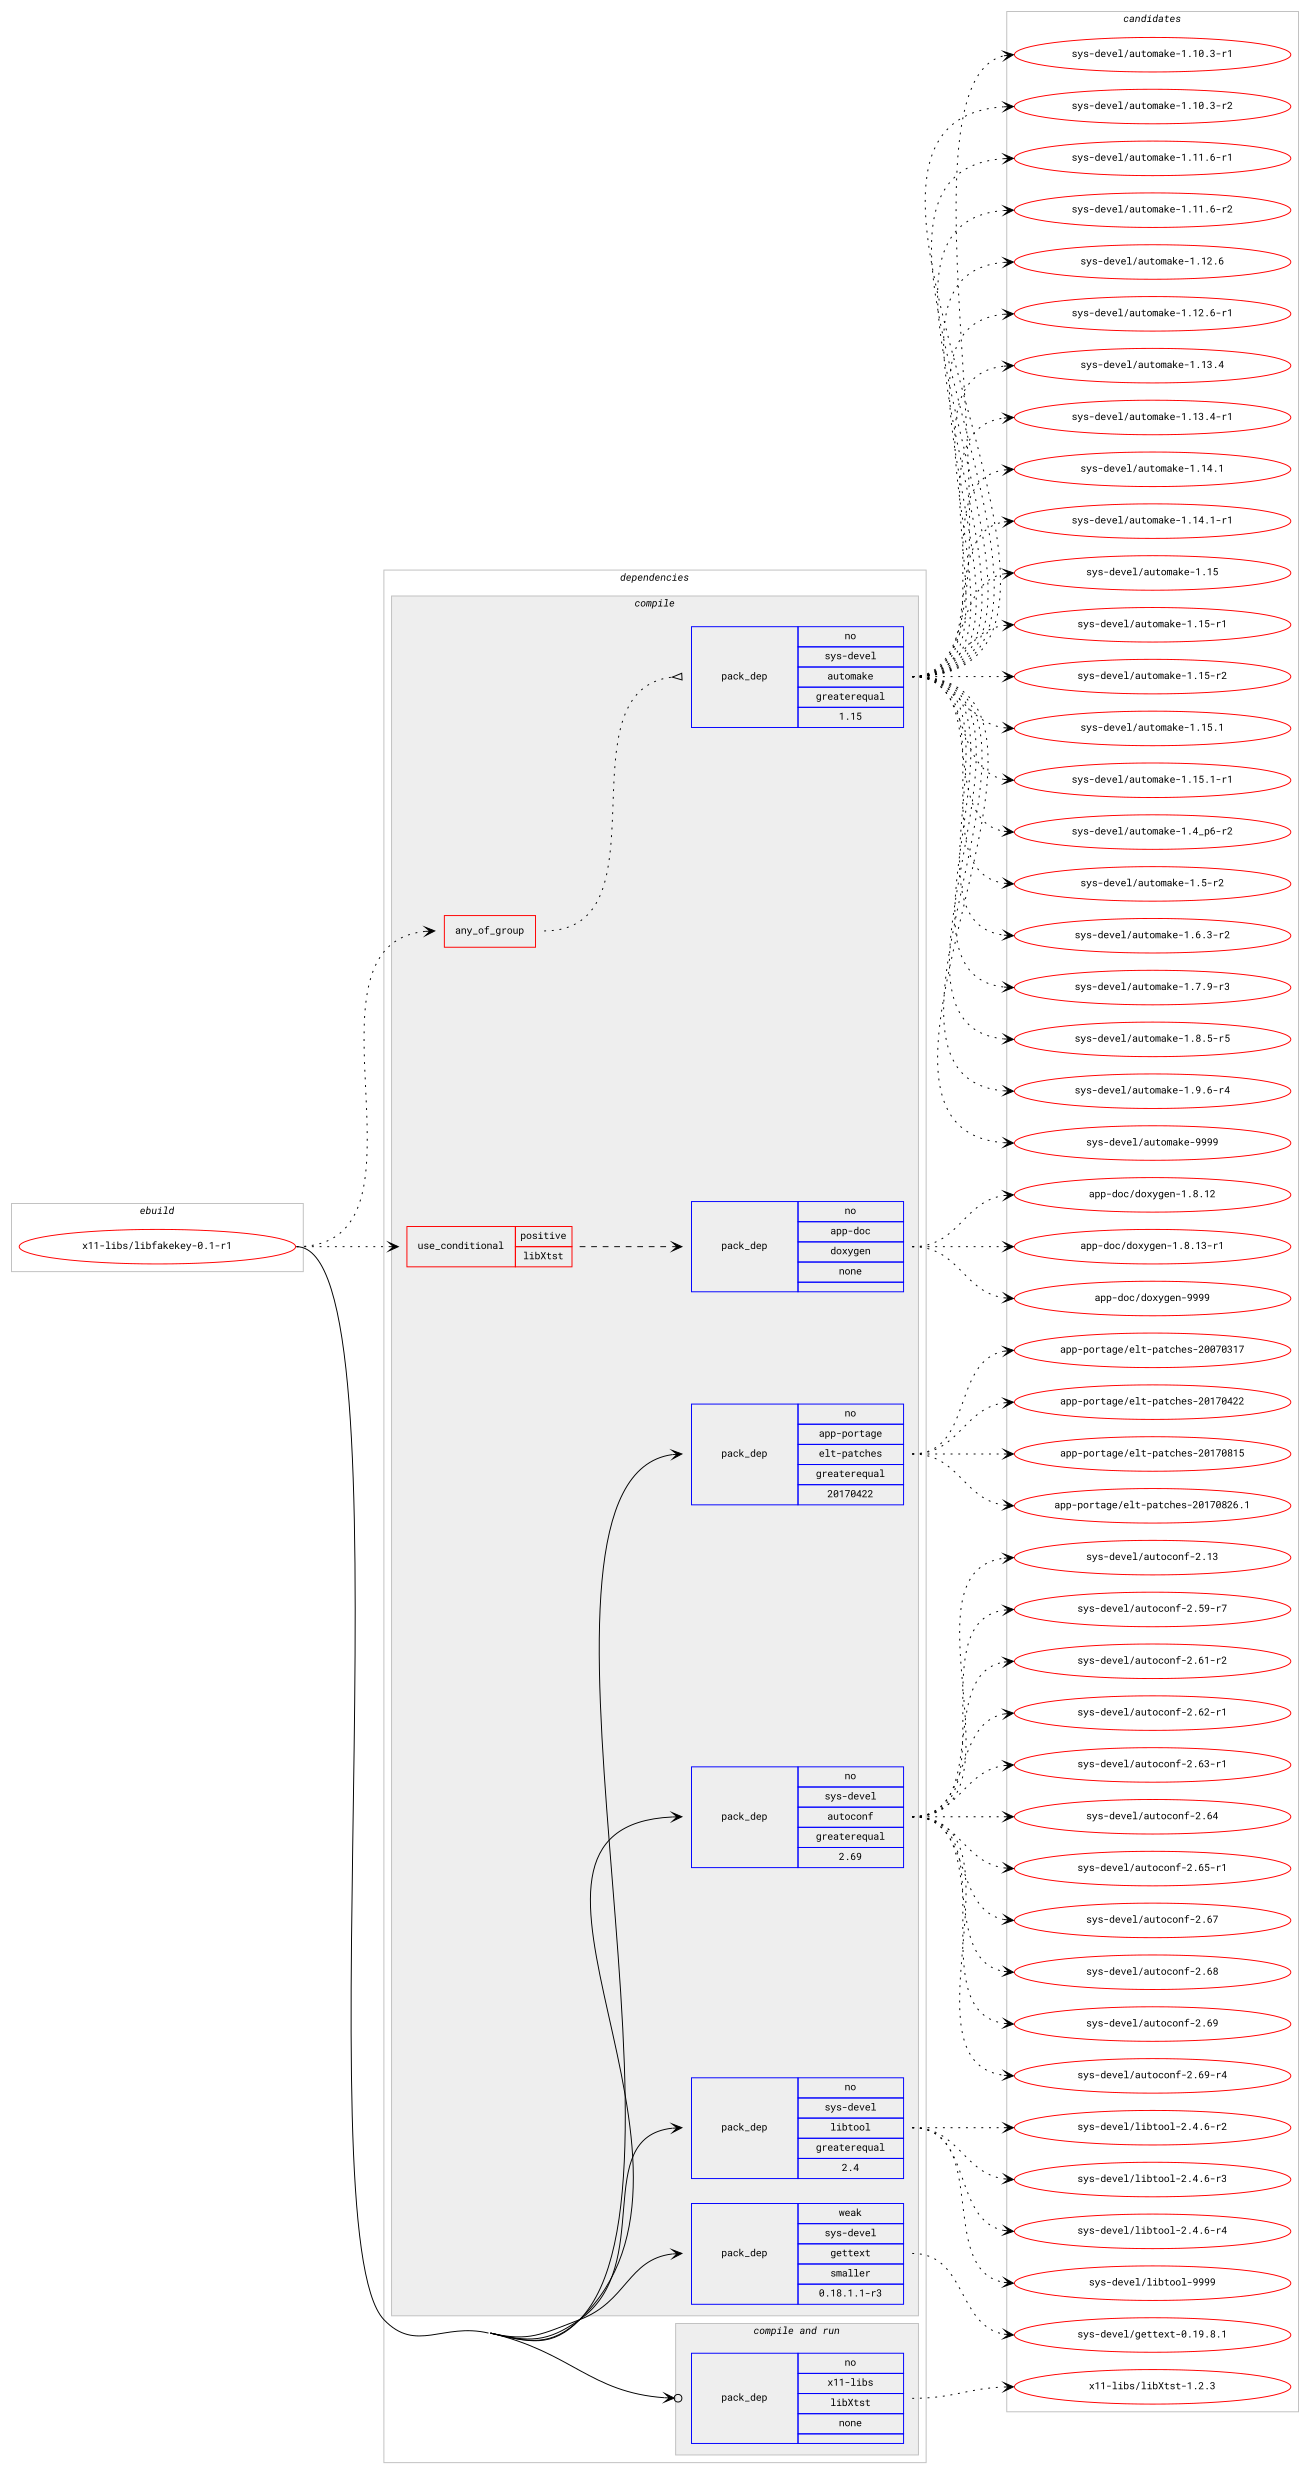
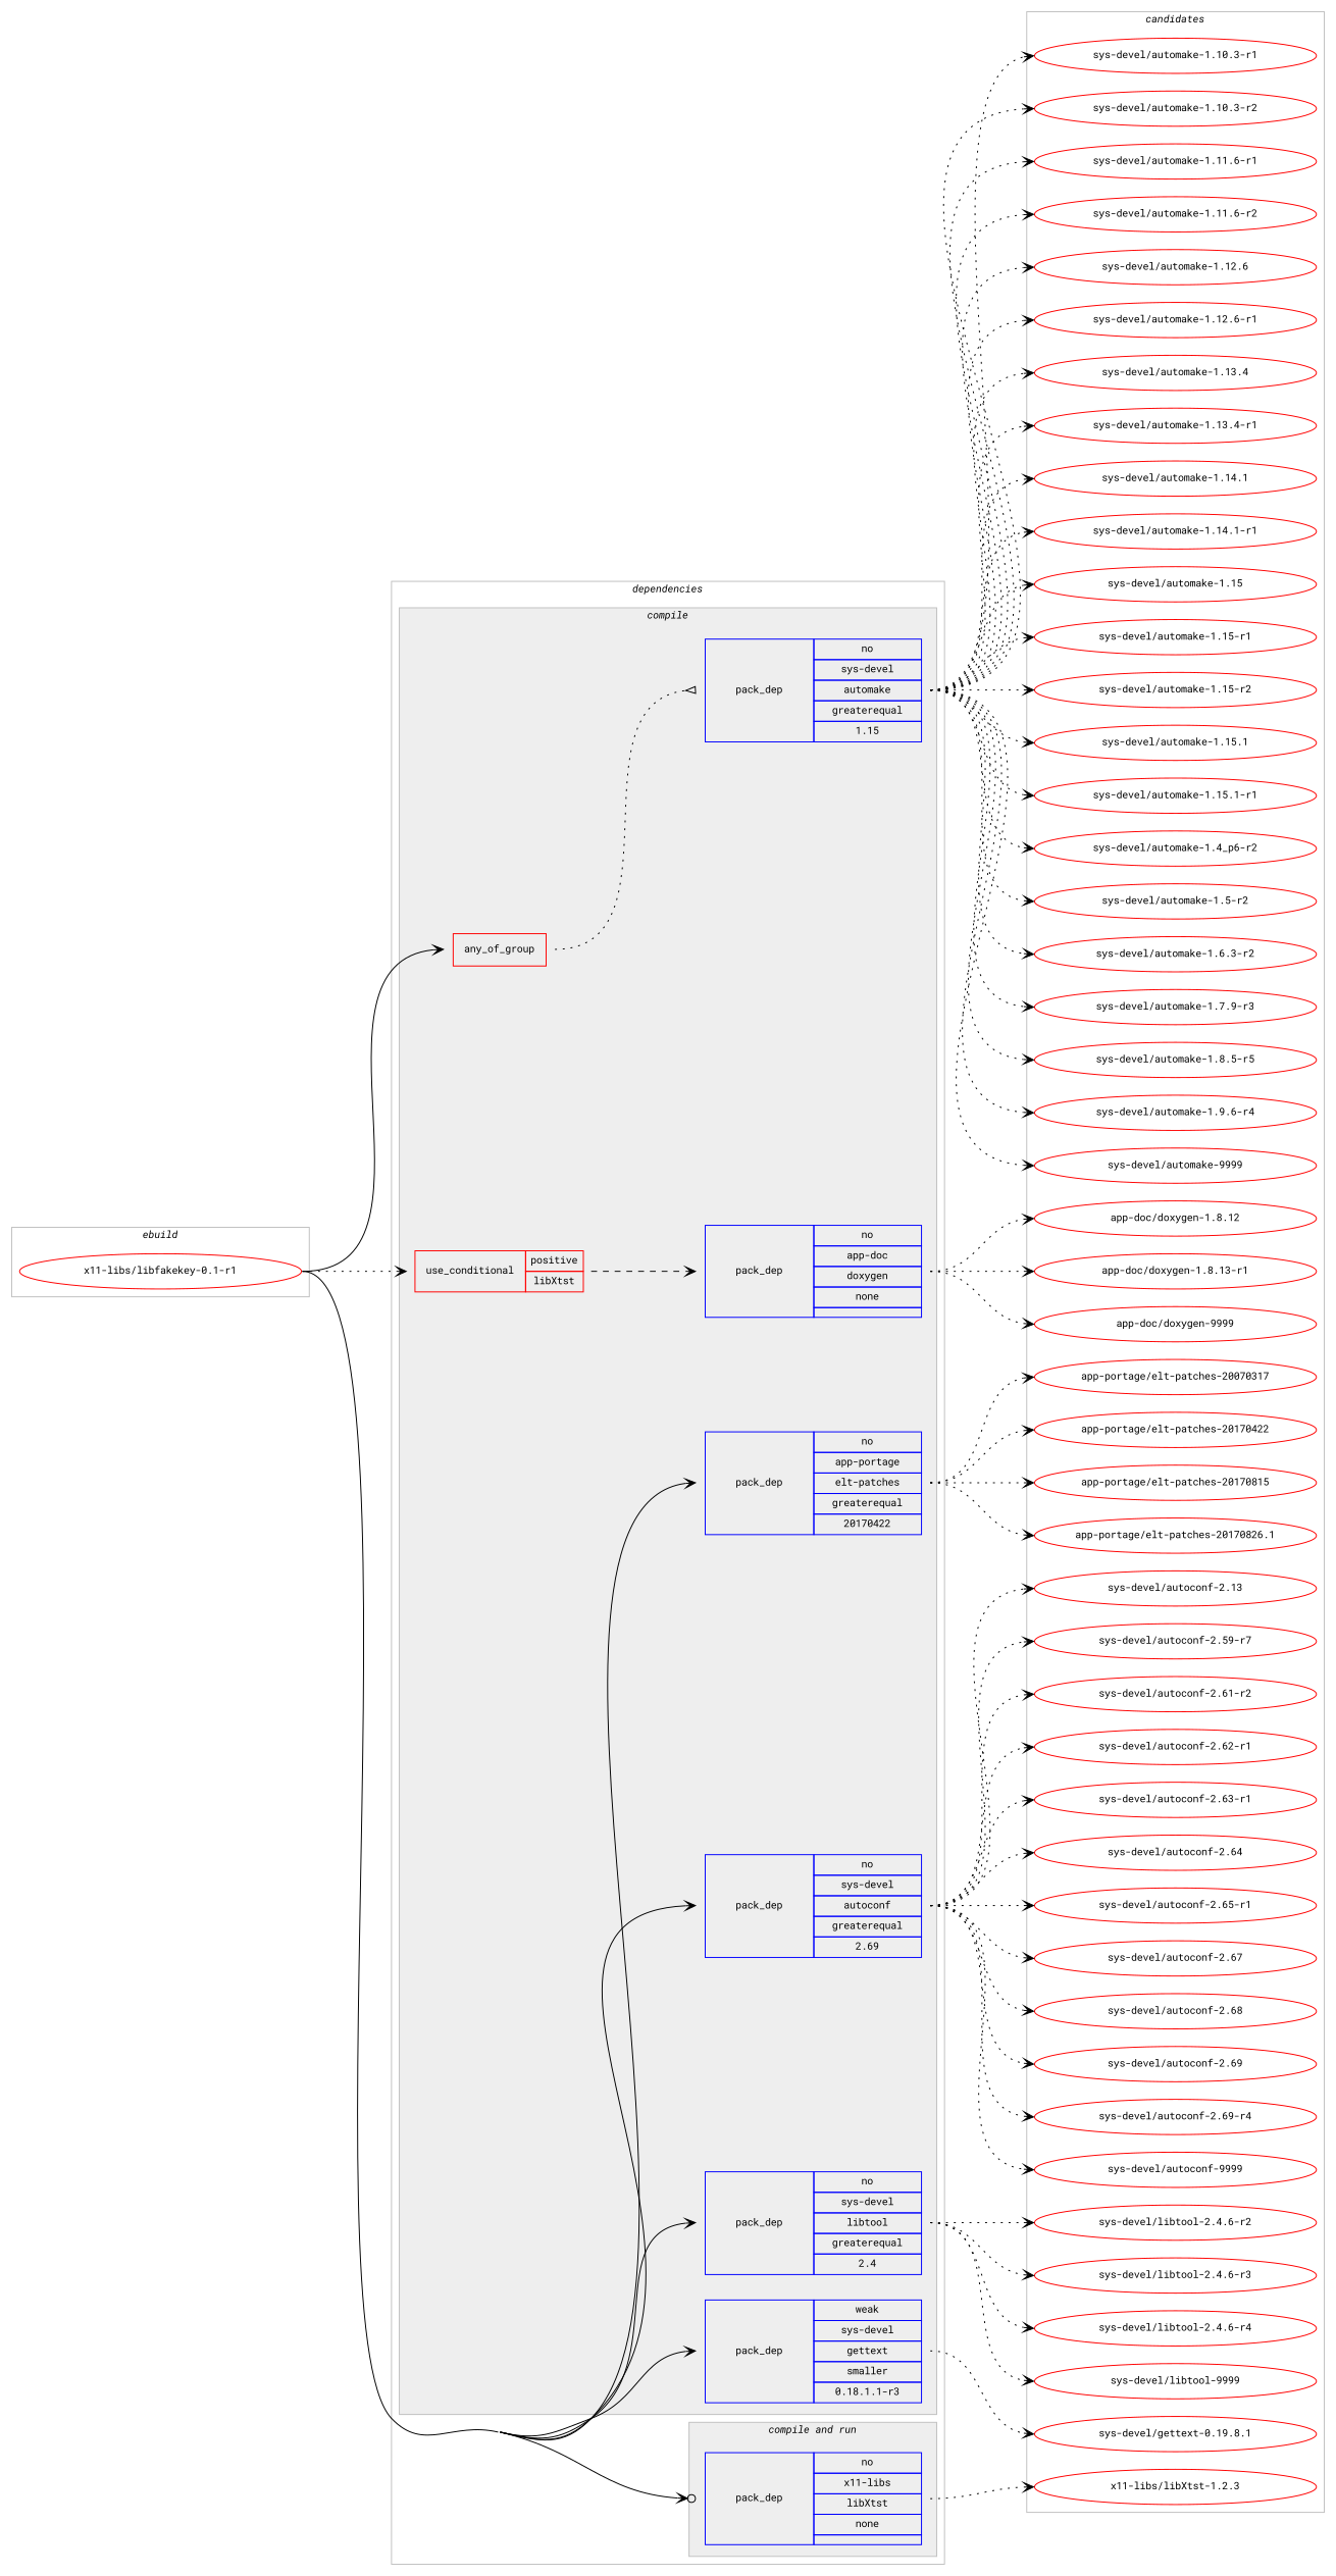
  digraph {
    compound=true
    concentrate=true
    fontname="Roboto Mono"
    fontsize=10
    newrank=true
    rankdir=LR
    ranksep=1.5
    node [color=red fontname="Roboto Mono" fontsize=10]
    edge [arrowhead=vee fontname="Roboto Mono" headport=w style=dotted tailport=e weight=100]
    n1 [label="x11-libs/libfakekey-0.1-r1" width=4]
    n2 [color=blue label=<<TABLE BORDER="0" CELLBORDER="1" CELLSPACING="0" CELLPADDING="4" WIDTH="220"><TR><TD ROWSPAN="6" CELLPADDING="30">pack_dep</TD></TR><TR><TD WIDTH="110">no</TD></TR><TR><TD>sys-devel</TD></TR><TR><TD>automake</TD></TR><TR><TD>greaterequal</TD></TR><TR><TD>1.15</TD></TR></TABLE>> shape=none]
    n3 [label=<<TABLE BORDER="0" CELLBORDER="1" CELLSPACING="0" CELLPADDING="4"><TR><TD CELLPADDING="10">any_of_group</TD></TR></TABLE>> shape=none]
    n4 [color=blue label=<<TABLE BORDER="0" CELLBORDER="1" CELLSPACING="0" CELLPADDING="4" WIDTH="220"><TR><TD ROWSPAN="6" CELLPADDING="30">pack_dep</TD></TR><TR><TD WIDTH="110">no</TD></TR><TR><TD>app-doc</TD></TR><TR><TD>doxygen</TD></TR><TR><TD>none</TD></TR><TR><TD></TD></TR></TABLE>> shape=none]
    n5 [label=<<TABLE BORDER="0" CELLBORDER="1" CELLSPACING="0" CELLPADDING="4"><TR><TD ROWSPAN="3" CELLPADDING="10">use_conditional</TD></TR><TR><TD>positive</TD></TR><TR><TD>libXtst</TD></TR></TABLE>> shape=none]
    n6 [color=blue label=<<TABLE BORDER="0" CELLBORDER="1" CELLSPACING="0" CELLPADDING="4" WIDTH="220"><TR><TD ROWSPAN="6" CELLPADDING="30">pack_dep</TD></TR><TR><TD WIDTH="110">no</TD></TR><TR><TD>app-portage</TD></TR><TR><TD>elt-patches</TD></TR><TR><TD>greaterequal</TD></TR><TR><TD>20170422</TD></TR></TABLE>> shape=none]
    n7 [color=blue label=<<TABLE BORDER="0" CELLBORDER="1" CELLSPACING="0" CELLPADDING="4" WIDTH="220"><TR><TD ROWSPAN="6" CELLPADDING="30">pack_dep</TD></TR><TR><TD WIDTH="110">no</TD></TR><TR><TD>sys-devel</TD></TR><TR><TD>autoconf</TD></TR><TR><TD>greaterequal</TD></TR><TR><TD>2.69</TD></TR></TABLE>> shape=none]
    n8 [color=blue label=<<TABLE BORDER="0" CELLBORDER="1" CELLSPACING="0" CELLPADDING="4" WIDTH="220"><TR><TD ROWSPAN="6" CELLPADDING="30">pack_dep</TD></TR><TR><TD WIDTH="110">no</TD></TR><TR><TD>sys-devel</TD></TR><TR><TD>libtool</TD></TR><TR><TD>greaterequal</TD></TR><TR><TD>2.4</TD></TR></TABLE>> shape=none]
    n9 [color=blue label=<<TABLE BORDER="0" CELLBORDER="1" CELLSPACING="0" CELLPADDING="4" WIDTH="220"><TR><TD ROWSPAN="6" CELLPADDING="30">pack_dep</TD></TR><TR><TD WIDTH="110">weak</TD></TR><TR><TD>sys-devel</TD></TR><TR><TD>gettext</TD></TR><TR><TD>smaller</TD></TR><TR><TD>0.18.1.1-r3</TD></TR></TABLE>> shape=none]
    n10 [color=blue label=<<TABLE BORDER="0" CELLBORDER="1" CELLSPACING="0" CELLPADDING="4" WIDTH="220"><TR><TD ROWSPAN="6" CELLPADDING="30">pack_dep</TD></TR><TR><TD WIDTH="110">no</TD></TR><TR><TD>x11-libs</TD></TR><TR><TD>libXtst</TD></TR><TR><TD>none</TD></TR><TR><TD></TD></TR></TABLE>> shape=none]
    n11 [label="sys-devel/automake-1.10.3-r1" width=4]
    n12 [label="sys-devel/automake-1.10.3-r2" width=4]
    n13 [label="sys-devel/automake-1.11.6-r1" width=4]
    n14 [label="sys-devel/automake-1.11.6-r2" width=4]
    n15 [label="sys-devel/automake-1.12.6" width=4]
    n16 [label="sys-devel/automake-1.12.6-r1" width=4]
    n17 [label="sys-devel/automake-1.13.4" width=4]
    n18 [label="sys-devel/automake-1.13.4-r1" width=4]
    n19 [label="sys-devel/automake-1.14.1" width=4]
    n20 [label="sys-devel/automake-1.14.1-r1" width=4]
    n21 [label="sys-devel/automake-1.15" width=4]
    n22 [label="sys-devel/automake-1.15-r1" width=4]
    n23 [label="sys-devel/automake-1.15-r2" width=4]
    n24 [label="sys-devel/automake-1.15.1" width=4]
    n25 [label="sys-devel/automake-1.15.1-r1" width=4]
    n26 [label="sys-devel/automake-1.4_p6-r2" width=4]
    n27 [label="sys-devel/automake-1.5-r2" width=4]
    n28 [label="sys-devel/automake-1.6.3-r2" width=4]
    n29 [label="sys-devel/automake-1.7.9-r3" width=4]
    n30 [label="sys-devel/automake-1.8.5-r5" width=4]
    n31 [label="sys-devel/automake-1.9.6-r4" width=4]
    n32 [label="sys-devel/automake-9999" width=4]
    n33 [label="app-doc/doxygen-1.8.12" width=4]
    n34 [label="app-doc/doxygen-1.8.13-r1" width=4]
    n35 [label="app-doc/doxygen-9999" width=4]
    n36 [label="app-portage/elt-patches-20070317" width=4]
    n37 [label="app-portage/elt-patches-20170422" width=4]
    n38 [label="app-portage/elt-patches-20170815" width=4]
    n39 [label="app-portage/elt-patches-20170826.1" width=4]
    n40 [label="sys-devel/autoconf-2.13" width=4]
    n41 [label="sys-devel/autoconf-2.59-r7" width=4]
    n42 [label="sys-devel/autoconf-2.61-r2" width=4]
    n43 [label="sys-devel/autoconf-2.62-r1" width=4]
    n44 [label="sys-devel/autoconf-2.63-r1" width=4]
    n45 [label="sys-devel/autoconf-2.64" width=4]
    n46 [label="sys-devel/autoconf-2.65-r1" width=4]
    n47 [label="sys-devel/autoconf-2.67" width=4]
    n48 [label="sys-devel/autoconf-2.68" width=4]
    n49 [label="sys-devel/autoconf-2.69" width=4]
    n50 [label="sys-devel/autoconf-2.69-r4" width=4]
+   n51 [label="sys-devel/autoconf-9999" width=4]
    n52 [label="sys-devel/libtool-2.4.6-r2" width=4]
    n53 [label="sys-devel/libtool-2.4.6-r3" width=4]
    n54 [label="sys-devel/libtool-2.4.6-r4" width=4]
    n55 [label="sys-devel/libtool-9999" width=4]
    n56 [label="sys-devel/gettext-0.19.8.1" width=4]
    n57 [label="x11-libs/libXtst-1.2.3" width=4]
    subgraph cluster_1 {
      color=gray
      label=<<i>ebuild</i>>
      rank=same
      n1
    }
    subgraph cluster_2 {
      color=gray
      label=<<i>dependencies</i>>
      subgraph cluster_3 {
        color=gray
        fillcolor="#eeeeee"
        label=<<i>compile</i>>
        style=filled
        subgraph sub_4 {
          color=gray
          fillcolor="#eeeeee"
          label=<<i>compile</i>>
          style=filled
          n3
          subgraph sub_5 {
            color=gray
            fillcolor="#eeeeee"
            label=<<i>compile</i>>
            style=filled
            n2
          }
        }
        subgraph sub_6 {
          color=gray
          fillcolor="#eeeeee"
          label=<<i>compile</i>>
          style=filled
          n5
          subgraph sub_7 {
            color=gray
            fillcolor="#eeeeee"
            label=<<i>compile</i>>
            style=filled
            n4
          }
        }
        subgraph sub_8 {
          color=gray
          fillcolor="#eeeeee"
          label=<<i>compile</i>>
          style=filled
          n6
        }
        subgraph sub_9 {
          color=gray
          fillcolor="#eeeeee"
          label=<<i>compile</i>>
          style=filled
          n7
        }
        subgraph sub_10 {
          color=gray
          fillcolor="#eeeeee"
          label=<<i>compile</i>>
          style=filled
          n8
        }
        subgraph sub_11 {
          color=gray
          fillcolor="#eeeeee"
          label=<<i>compile</i>>
          style=filled
          n9
        }
      }
      subgraph cluster_12 {
        color=gray
        fillcolor="#eeeeee"
        label=<<i>compile and run</i>>
        style=filled
        subgraph sub_13 {
          color=gray
          fillcolor="#eeeeee"
          label=<<i>compile and run</i>>
          style=filled
          n10
        }
      }
      subgraph cluster_14 {
        color=gray
        fillcolor="#eeeeee"
        label=<<i>run</i>>
        style=filled
      }
    }
    subgraph cluster_15 {
      color=gray
      label=<<i>candidates</i>>
      rank=same
      subgraph sub_16 {
        color=black
        label=<<i>candidates</i>>
        nodesep=1
        rank=same
        n11
        n12
        n13
        n14
        n15
        n16
        n17
        n18
        n19
        n20
        n21
        n22
        n23
        n24
        n25
        n26
        n27
        n28
        n29
        n30
        n31
        n32
      }
      subgraph sub_17 {
        color=black
        label=<<i>candidates</i>>
        nodesep=1
        rank=same
        n33
        n34
        n35
      }
      subgraph sub_18 {
        color=black
        label=<<i>candidates</i>>
        nodesep=1
        rank=same
        n36
        n37
        n38
        n39
      }
      subgraph sub_19 {
        color=black
        label=<<i>candidates</i>>
        nodesep=1
        rank=same
        n40
        n41
        n42
        n43
        n44
        n45
        n46
        n47
        n48
        n49
        n50
+       n51
      }
      subgraph sub_20 {
        color=black
        label=<<i>candidates</i>>
        nodesep=1
        rank=same
        n52
        n53
        n54
        n55
      }
      subgraph sub_21 {
        color=black
        label=<<i>candidates</i>>
        nodesep=1
        rank=same
        n56
      }
      subgraph sub_22 {
        color=black
        label=<<i>candidates</i>>
        nodesep=1
        rank=same
        n57
      }
    }
-   n1 -> n3 [weight=20]
+   n1 -> n3 [style=solid weight=20]
    n1 -> n5 [weight=20]
    n1 -> n6 [style=solid weight=20]
    n1 -> n7 [style=solid weight=20]
    n1 -> n8 [style=solid weight=20]
    n1 -> n9 [style=solid weight=20]
    n1 -> n10 [arrowhead=odotvee style=solid weight=20]
    n2 -> n11
    n2 -> n12
    n2 -> n13
    n2 -> n14
    n2 -> n15
    n2 -> n16
    n2 -> n17
    n2 -> n18
    n2 -> n19
    n2 -> n20
    n2 -> n21
    n2 -> n22
    n2 -> n23
    n2 -> n24
    n2 -> n25
    n2 -> n26
    n2 -> n27
    n2 -> n28
    n2 -> n29
    n2 -> n30
    n2 -> n31
    n2 -> n32
    n3 -> n2 [arrowhead=oinv weight=20]
    n4 -> n33
    n4 -> n34
    n4 -> n35
    n5 -> n4 [style=dashed weight=20]
    n6 -> n36
    n6 -> n37
    n6 -> n38
    n6 -> n39
    n7 -> n40
    n7 -> n41
    n7 -> n42
    n7 -> n43
    n7 -> n44
    n7 -> n45
    n7 -> n46
    n7 -> n47
    n7 -> n48
    n7 -> n49
    n7 -> n50
+   n7 -> n51
    n8 -> n52
    n8 -> n53
    n8 -> n54
    n8 -> n55
    n9 -> n56
    n10 -> n57
  }
